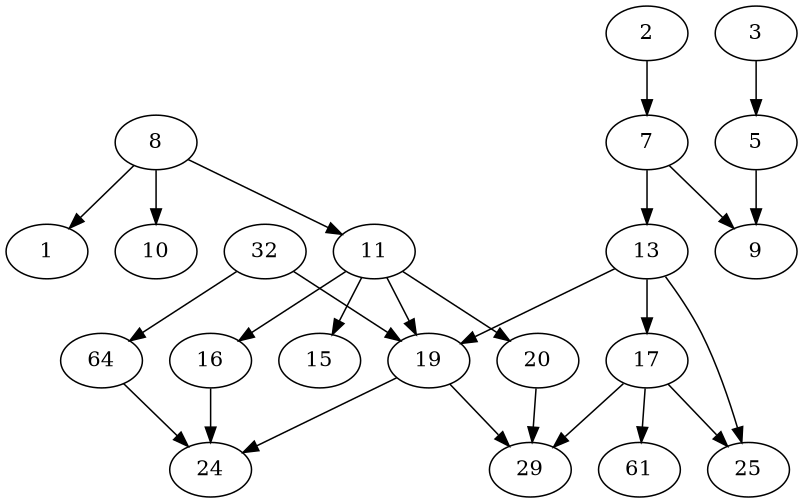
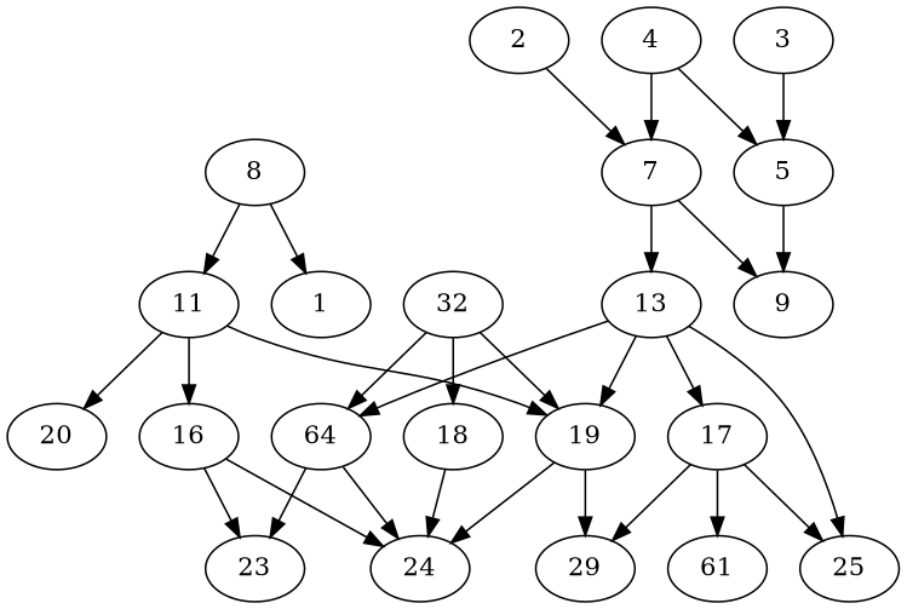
  digraph {
    node [alpha=0.15]
    1 [alpha=0.12 expect_size=2747139468092800]
    8 [alpha=0.08 expect_size=16143812560012]
-   10 [expect_size=3712318045243657]
    11 [alpha=0.16 expect_size=4252907343295559]
    19 [alpha=0.10 expect_size=231695789115379286016]
    16 [alpha=0.01 expect_size=343053530302329]
-   15 [alpha=0.14 expect_size=1629789803605753]
    20 [expect_size=160171722215730720]
    2 [alpha=0.00 expect_size=72378497202181520]
    7 [alpha=0.00 expect_size=11329003042618514]
    9 [alpha=0.14 expect_size=12626671434314272]
    13 [alpha=0.05 expect_size=11312039084148391936]
    n13 [alpha=0.03 expect_size=6566248256706183168 label=64]
    17 [alpha=0.08 expect_size=86525772745572089856]
    25 [alpha=0.20 expect_size=102064193536000000000]
    3 [alpha=0.04 expect_size=8139578892343200]
    5 [alpha=0.11 expect_size=38455252524386484224]
+   4 [alpha=0.06 expect_size=9574103492422766]
    n19 [alpha=0.02 expect_size=135510070701087792 label=32]
+   18 [alpha=0.19 expect_size=48626797160457416]
    24 [alpha=0.02 expect_size=3180793613981614]
    n22 [alpha=0.17 expect_size=3488227426830385152 label=29]
+   23 [expect_size=4938974751666428]
    n24 [alpha=0.05 expect_size=864415246778478 label=61]
    8 -> 1
-   8 -> 10
    8 -> 11
    11 -> 19
    11 -> 16
-   11 -> 15
    11 -> 20
    19 -> 24
    19 -> n22
    16 -> 24
-   20 -> n22
+   16 -> 23
    2 -> 7
    7 -> 9
    7 -> 13
    13 -> 19
+   13 -> n13
    13 -> 17
    13 -> 25
    n13 -> 24
+   n13 -> 23
    17 -> 25
    17 -> n22
    17 -> n24
    3 -> 5
    5 -> 9
+   4 -> 7
+   4 -> 5
    n19 -> 19
    n19 -> n13
+   n19 -> 18
+   18 -> 24
  }
